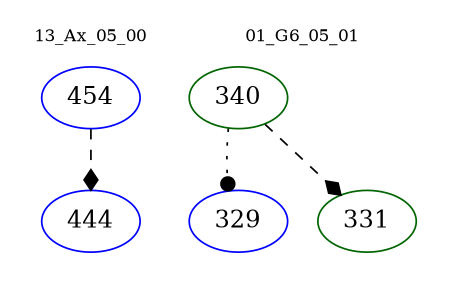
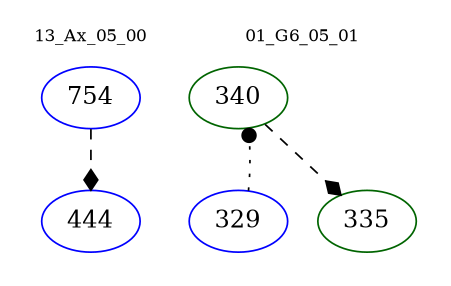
  digraph {
    node [color=blue]
    edge [arrowhead=diamond color=black style=dashed]
-   n1 [label=454]
+   n1 [label=754]
    n2 [label=444]
    n3 [color=darkgreen label=340]
    n4 [label=329]
-   n5 [color=darkgreen label=331]
+   n5 [color=darkgreen label=335]
    subgraph cluster_1 {
      color=white
      fontsize=10
      label="13_Ax_05_00"
      n1
      n2
    }
    subgraph cluster_2 {
      color=white
      fontsize=10
      label="01_G6_05_01"
      n3
      n4
      n5
    }
    n1 -> n2
-   n3 -> n4 [arrowhead=dot style=dotted]
+   n4 -> n3 [arrowhead=dot style=dotted]
    n3 -> n5
  }
